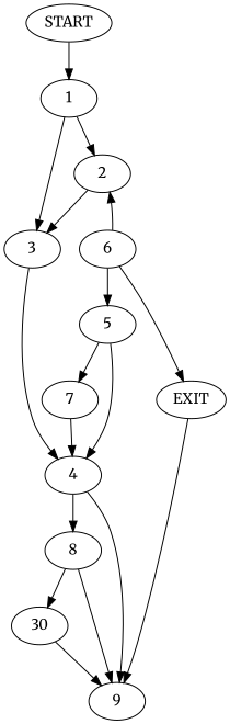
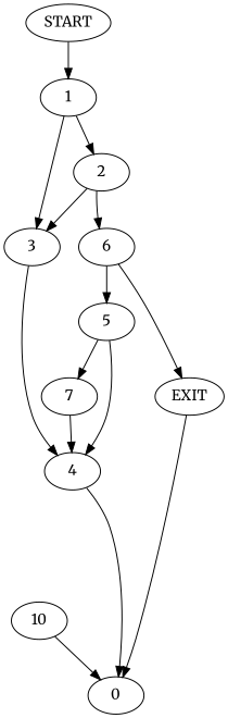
  digraph {
    fontname=Merriweather
    node [fontname=Merriweather]
    edge [fontname=Merriweather]
    n1 [label=START]
    1
    2
    3
    n5 [label=EXIT]
-   9
+   9 [label=0]
    6
    4
    5
-   8
    7
-   10 [label=30]
+   10
    n1 -> 1
    1 -> 2
    1 -> 3
    2 -> 3
-   6 -> 2
+   2 -> 6
    3 -> 4
    n5 -> 9
    6 -> n5
    6 -> 5
    4 -> 9
-   4 -> 8
    5 -> 4
    5 -> 7
-   8 -> 9
-   8 -> 10
    7 -> 4
    10 -> 9
  }
